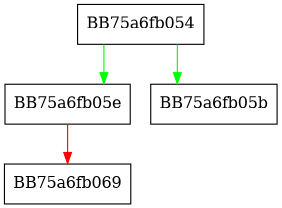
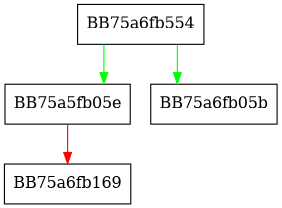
  digraph {
    splines=ortho
    node [shape=box]
    edge [color=green]
-   BB75a6fb054
-   BB75a6fb05e
+   BB75a6fb054 [label=BB75a6fb554]
+   BB75a6fb05e [label=BB75a5fb05e]
    BB75a6fb05b
-   BB75a6fb069
+   BB75a6fb069 [label=BB75a6fb169]
    BB75a6fb054 -> BB75a6fb05e
    BB75a6fb054 -> BB75a6fb05b
    BB75a6fb05e -> BB75a6fb069 [color=red]
  }
